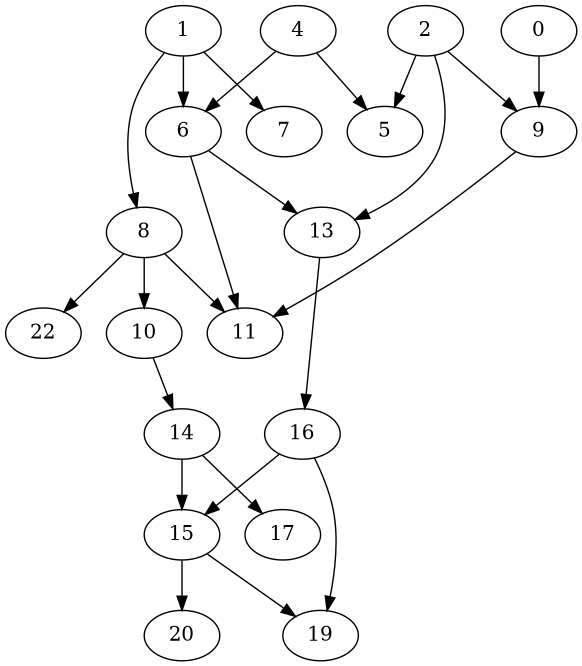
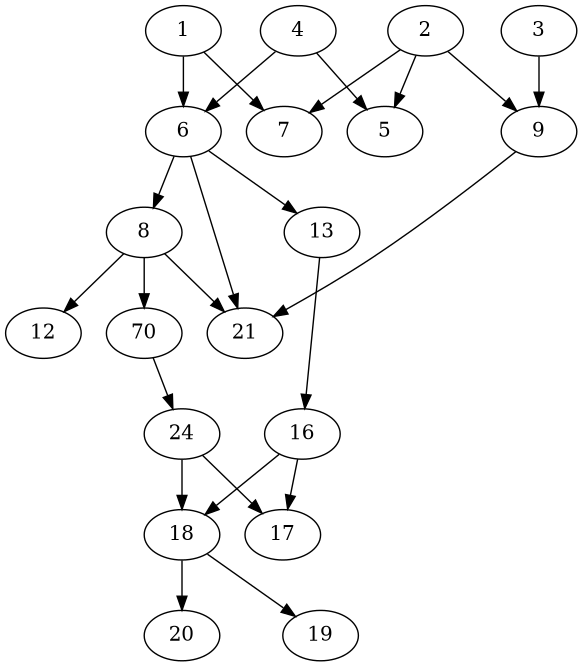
  digraph {
    node [alpha=0.17]
    1 [expect_size=17502208]
    6 [alpha=0.20 expect_size=17676288]
    7 [alpha=0.10 expect_size=39443456]
    8 [alpha=0.03 expect_size=28141568]
-   11 [alpha=0.19 expect_size=32954368]
+   11 [alpha=0.19 expect_size=32954368 label=21]
    13 [alpha=0.02 expect_size=30089216]
-   10 [alpha=0.03 expect_size=40500224]
-   12 [alpha=0.15 expect_size=25918464 label=22]
+   10 [alpha=0.03 expect_size=40500224 label=70]
+   12 [alpha=0.15 expect_size=25918464]
    16 [alpha=0.10 expect_size=15166464]
-   14 [alpha=0.14 expect_size=24508416]
+   14 [alpha=0.14 expect_size=24508416 label=24]
    2 [alpha=0.02 expect_size=48772096]
    5 [alpha=0.05 expect_size=12691456]
    9 [alpha=0.19 expect_size=15041536]
-   3 [alpha=0.18 expect_size=12824576 label=0]
+   3 [alpha=0.18 expect_size=12824576]
    4 [alpha=0.11 expect_size=28196864]
    17 [alpha=0.05 expect_size=14613504]
-   18 [alpha=0.20 expect_size=38617088 label=15]
+   18 [alpha=0.20 expect_size=38617088]
    19 [alpha=0.06 expect_size=46614528]
    20 [expect_size=44576768]
    1 -> 6
    1 -> 7
-   1 -> 8
+   6 -> 8
    6 -> 11
    6 -> 13
    8 -> 11
    8 -> 10
    8 -> 12
    13 -> 16
    10 -> 14
-   16 -> 19
+   16 -> 17
    16 -> 18
    14 -> 17
    14 -> 18
-   2 -> 13
+   2 -> 7
    2 -> 5
    2 -> 9
    9 -> 11
    3 -> 9
    4 -> 6
    4 -> 5
    18 -> 19
    18 -> 20
  }
